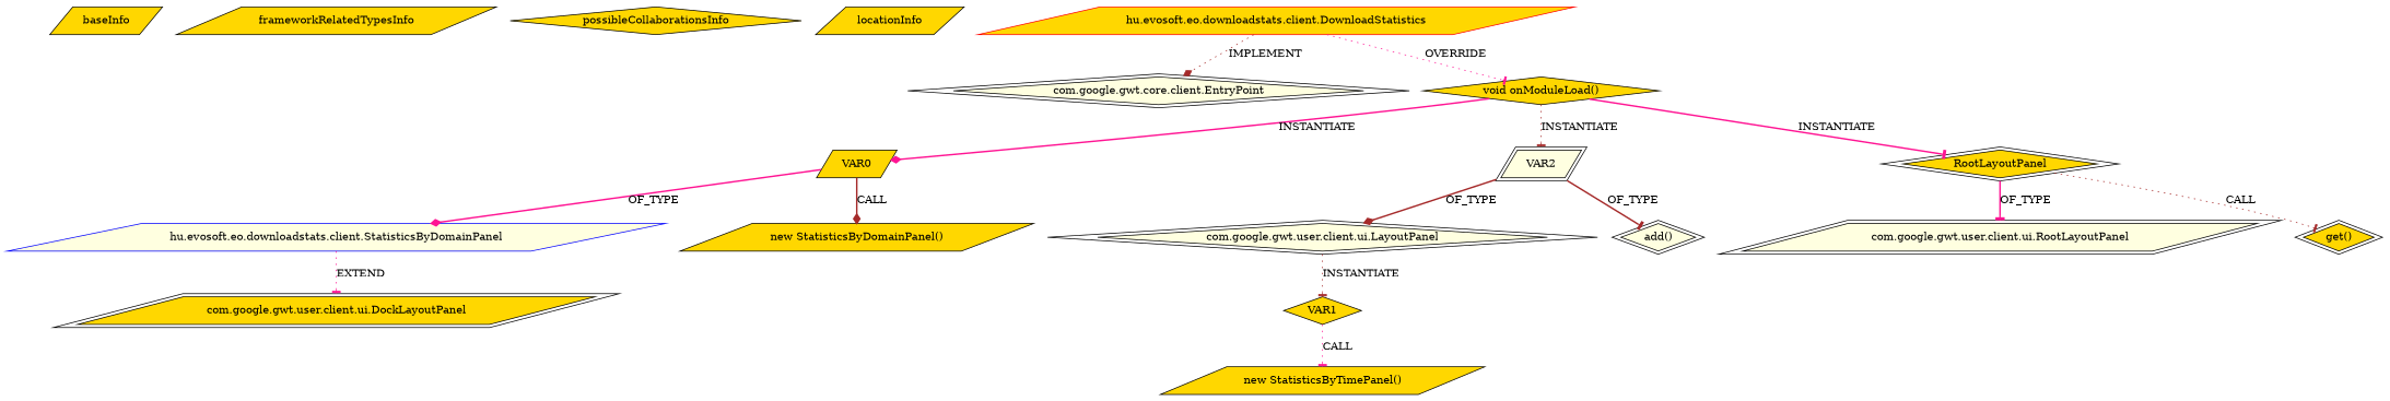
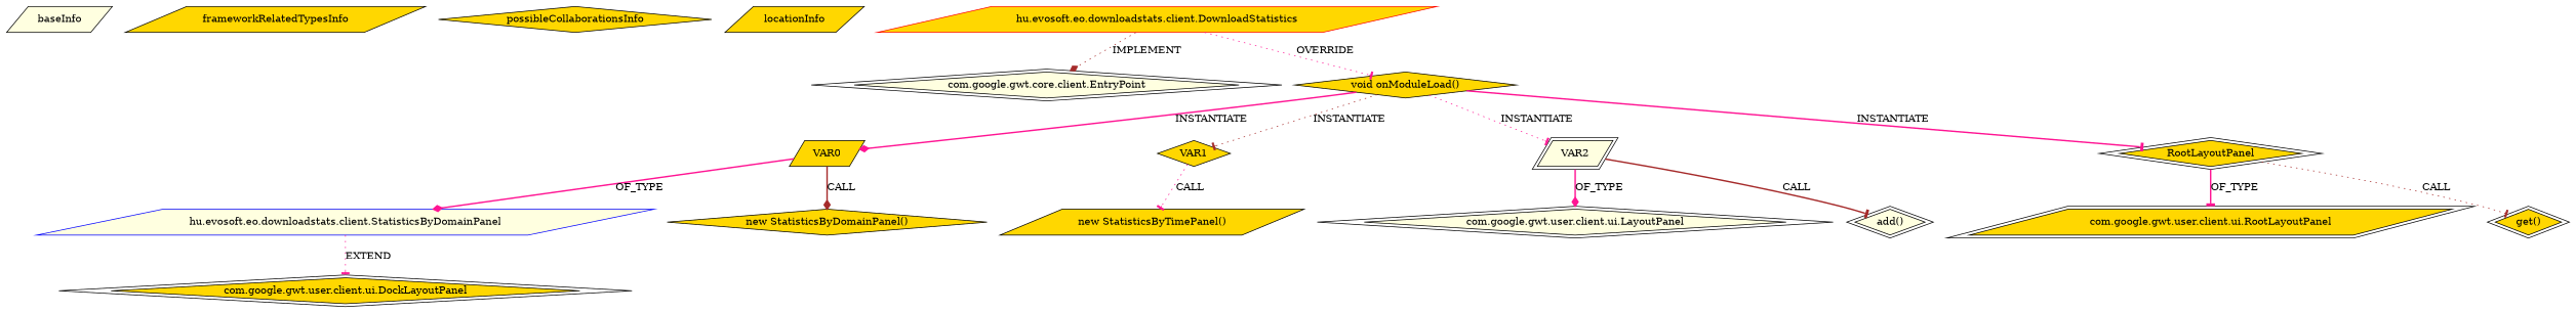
  digraph {
    node [fillcolor=gold shape=parallelogram style=filled isFrameworkType=true]
    edge [arrowhead=tee color=deeppink style=dotted]
-   baseInfo [category=extension_graph graphId=3347 isAnonymous=false possibleRelation=true isFrameworkType=""]
+   baseInfo [category=extension_graph fillcolor=lightyellow graphId=3347 isAnonymous=false possibleRelation=true isFrameworkType=""]
    frameworkRelatedTypesInfo [0="com.google.gwt.core.client.EntryPoint" isFrameworkType=""]
    possibleCollaborationsInfo [0="3347~OVERRIDING_METHOD_DECLARATION-INSTANTIATION-~com.google.gwt.core.client.EntryPoint ~com.google.gwt.user.client.ui.DockLayoutPanel ~false~false" shape=diamond isFrameworkType=""]
    locationInfo [contextSignature=DownloadStatistics filePath="/karandit-gwt-sandbox/gwt-sandbox-master/src/hu/evosoft/eo/downloadstats/client/DownloadStatistics.java" graphId=3347 projectName="karandit-gwt-sandbox" isFrameworkType=""]
    n5 [color=red isFrameworkType=false label="hu.evosoft.eo.downloadstats.client.DownloadStatistics" vertexType=ROOT_CLIENT_CLASS_DECLARATION]
    n6 [fillcolor=lightyellow label="com.google.gwt.core.client.EntryPoint" peripheries=2 shape=diamond vertexType=FRAMEWORK_INTERFACE_TYPE]
    n7 [isFrameworkType=false label="void onModuleLoad()" shape=diamond vertexType=OVERRIDING_METHOD_DECLARATION]
    n8 [isFrameworkType=false label=VAR0 vertexType=VARIABLE_EXPRESION]
    n9 [isFrameworkType=false label=VAR1 shape=diamond vertexType=VARIABLE_EXPRESION]
    n10 [fillcolor=lightyellow label=VAR2 peripheries=2 vertexType=VARIABLE_EXPRESION]
    n11 [label=RootLayoutPanel peripheries=2 shape=diamond vertexType=VARIABLE_EXPRESION]
    n12 [color=blue fillcolor=lightyellow isFrameworkType=false label="hu.evosoft.eo.downloadstats.client.StatisticsByDomainPanel" vertexType=REFERENCE_CLIENT_CLASS_DECLARATION]
-   n13 [isFrameworkType=false label="new StatisticsByDomainPanel()" vertexType=CONSTRUCTOR_CALL]
+   n13 [isFrameworkType=false label="new StatisticsByDomainPanel()" shape=diamond vertexType=CONSTRUCTOR_CALL]
    n14 [isFrameworkType=false label="new StatisticsByTimePanel()" vertexType=CONSTRUCTOR_CALL]
    n15 [fillcolor=lightyellow label="com.google.gwt.user.client.ui.LayoutPanel" peripheries=2 shape=diamond vertexType=FRAMEWORK_CLASS_TYPE]
    n16 [fillcolor=lightyellow label="add()" peripheries=2 shape=diamond vertexType=INSIDE_CALL]
-   n17 [fillcolor=lightyellow label="com.google.gwt.user.client.ui.RootLayoutPanel" peripheries=2 vertexType=FRAMEWORK_CLASS_TYPE]
+   n17 [label="com.google.gwt.user.client.ui.RootLayoutPanel" peripheries=2 vertexType=FRAMEWORK_CLASS_TYPE]
    n18 [label="get()" peripheries=2 shape=diamond vertexType=INSIDE_CALL]
-   n19 [label="com.google.gwt.user.client.ui.DockLayoutPanel" peripheries=2 vertexType=FRAMEWORK_CLASS_TYPE]
+   n19 [label="com.google.gwt.user.client.ui.DockLayoutPanel" peripheries=2 shape=diamond vertexType=FRAMEWORK_CLASS_TYPE]
    n5 -> n6 [arrowhead=diamond color=brown label=IMPLEMENT]
    n5 -> n7 [label=OVERRIDE]
    n7 -> n8 [arrowhead=diamond label=INSTANTIATE style=bold]
-   n15 -> n9 [color=brown label=INSTANTIATE]
-   n7 -> n10 [color=brown label=INSTANTIATE]
+   n7 -> n9 [color=brown label=INSTANTIATE]
+   n7 -> n10 [label=INSTANTIATE]
    n7 -> n11 [label=INSTANTIATE style=bold]
    n8 -> n12 [arrowhead=diamond label=OF_TYPE style=bold]
    n8 -> n13 [arrowhead=diamond color=brown label=CALL style=bold]
    n9 -> n14 [label=CALL]
-   n10 -> n15 [arrowhead=diamond color=brown label=OF_TYPE style=bold]
-   n10 -> n16 [color=brown label=OF_TYPE style=bold]
+   n10 -> n15 [arrowhead=diamond label=OF_TYPE style=bold]
+   n10 -> n16 [color=brown label=CALL style=bold]
    n11 -> n17 [label=OF_TYPE style=bold]
    n11 -> n18 [color=brown label=CALL]
    n12 -> n19 [label=EXTEND]
  }
